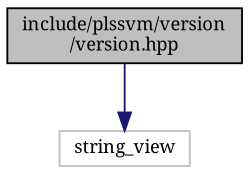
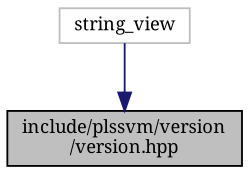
  digraph {
    fontname="Noto Serif"
    node [fontname="Noto Serif" fontsize=10 shape=record style=filled]
    n1 [color=black fillcolor=grey75 fontcolor=black height=0.2 label="include/plssvm/version\l/version.hpp" width=0.4]
    n2 [color=grey75 fillcolor=white height=0.2 label=string_view width=0.4]
-   n1 -> n2 [color=midnightblue fontname="Noto Serif" fontsize=10 labelfontname=Helvetica labelfontsize=10 style=solid]
+   n2 -> n1 [color=midnightblue fontname="Noto Serif" fontsize=10 labelfontname=Helvetica labelfontsize=10 style=solid]
  }
